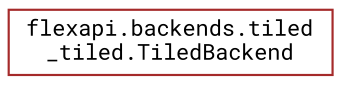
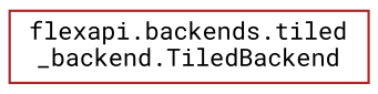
  digraph {
    rankdir=LR
    fontname="Roboto Mono"
-   n1 [color=brown fillcolor=white fontname="Roboto Mono" fontsize=10 height=0.2 label="flexapi.backends.tiled\l_tiled.TiledBackend" shape=record style=filled width=0.4]
+   n1 [color=brown fillcolor=white fontname="Roboto Mono" fontsize=10 height=0.2 label="flexapi.backends.tiled\l_backend.TiledBackend" shape=record style=filled width=0.4]
  }
